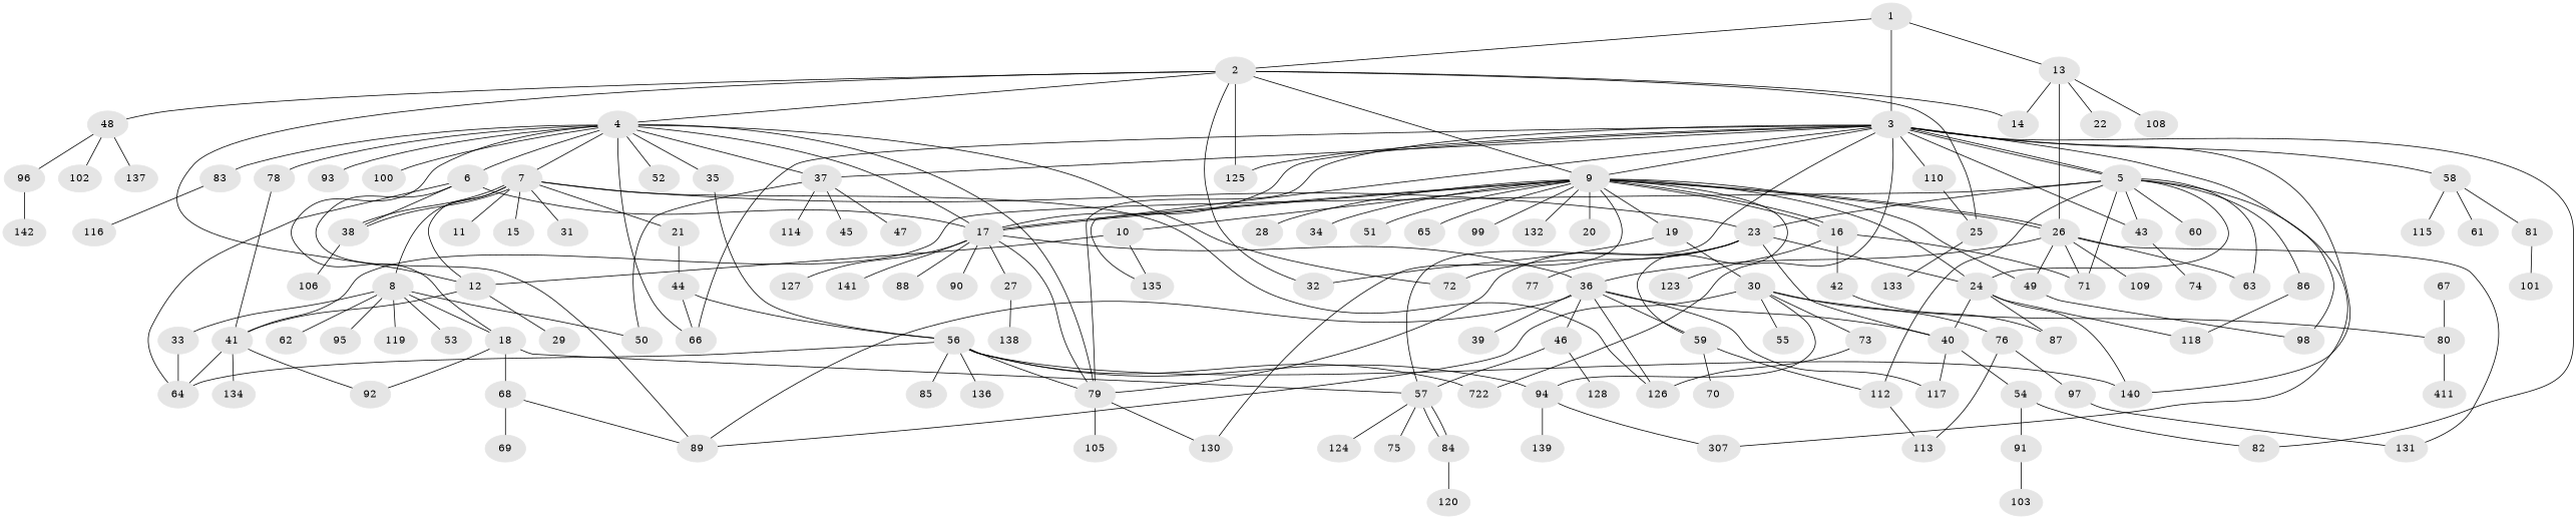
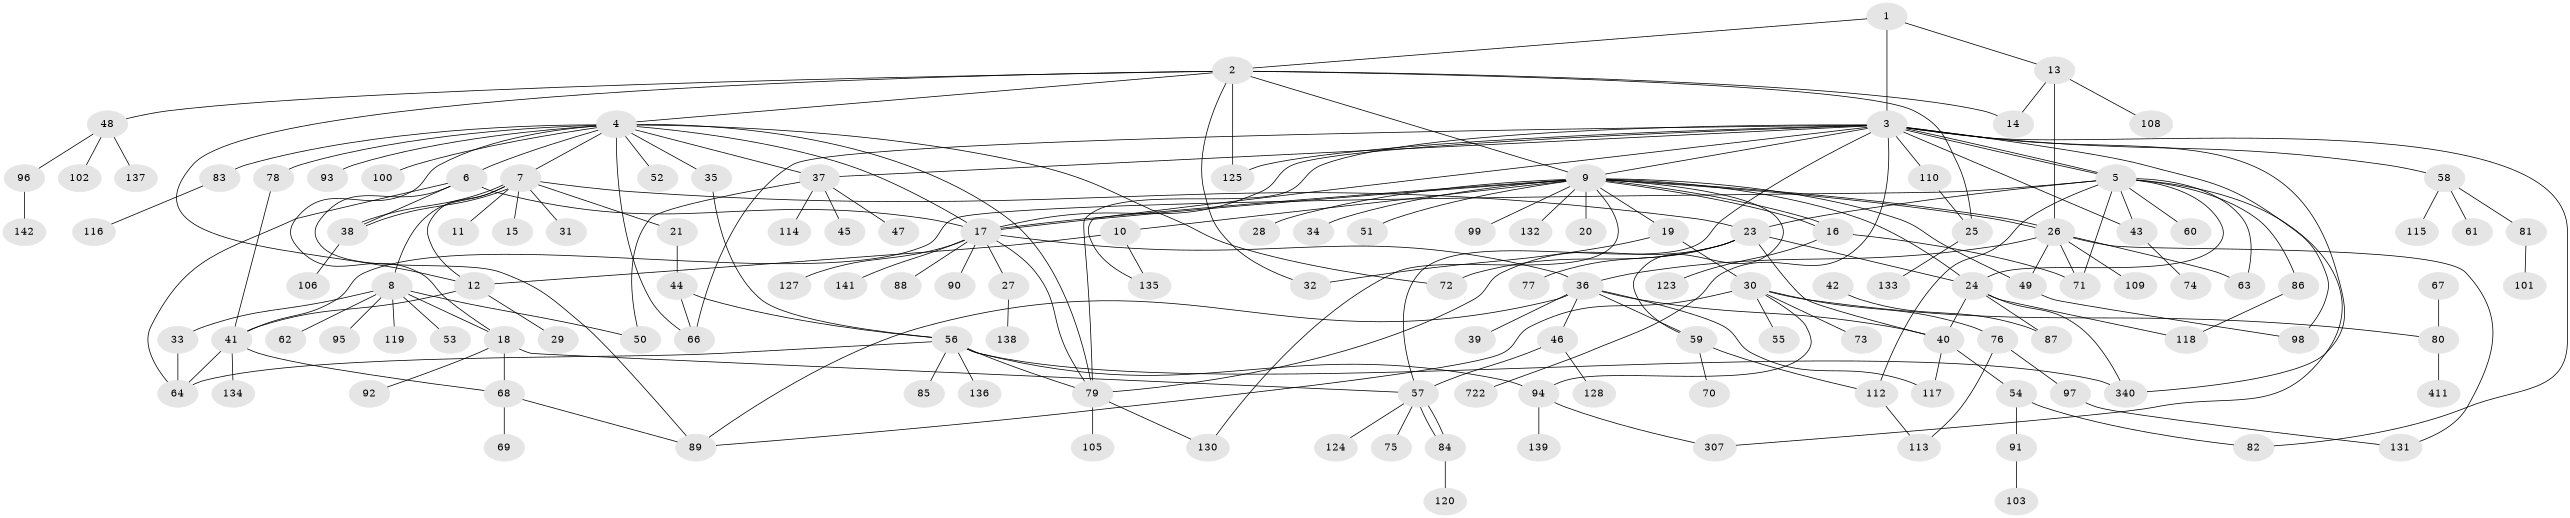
  graph {
    node [color=gray90 style=filled]
    1
    2
    3
    13
    4
    9
    12
    14
    25
    32
    48
    125
    5
    17
    37
    43
    57
    58
    66
    79
    82
    98
    110
    n24 [label=722]
    135
-   140
+   140 [label=340]
    26
-   22
    108
    6
    7
    18
    35
    52
    78
    83
    93
    100
    72
    24
    10
    16
    19
    20
    28
    34
    49
    51
    59
-   65
    99
    130
    132
    41
    29
    133
    96
    102
    137
    23
    60
    71
    86
    n64 [label=307]
    112
    63
    27
    36
    88
    90
    127
    141
    45
    47
    50
    114
    74
    75
    84
    124
    61
    81
    115
    105
    38
    64
    89
    8
    11
    15
    21
    31
-   126
    68
    92
    56
    116
    40
    77
    87
    118
    109
    131
    134
    113
    106
    33
    53
    62
    95
    119
    44
    123
    42
    30
    70
    138
    39
    46
    117
    69
    55
    73
    76
    80
    94
    54
    97
    n129 [label=411]
    139
    85
    136
    128
    67
    91
    142
    103
    120
    101
    1 -- 2
    1 -- 3
    1 -- 13
    2 -- 4
    2 -- 9
    2 -- 12
    2 -- 14
    2 -- 25
    2 -- 32
    2 -- 48
    2 -- 125
    3 -- 9
    3 -- 125
    3 -- 5
    3 -- 5
    3 -- 17
    3 -- 37
    3 -- 43
    3 -- 57
    3 -- 58
    3 -- 66
    3 -- 79
    3 -- 82
    3 -- 98
    3 -- 110
    3 -- n24
    3 -- 135
    3 -- 140
    13 -- 14
    13 -- 26
-   13 -- 22
    13 -- 108
    4 -- 17
    4 -- 37
    4 -- 66
    4 -- 79
    4 -- 6
    4 -- 7
    4 -- 18
    4 -- 35
    4 -- 52
    4 -- 78
    4 -- 83
    4 -- 93
    4 -- 100
    4 -- 72
    9 -- 17
    9 -- 17
    9 -- 26
    9 -- 26
    9 -- 24
    9 -- 10
    9 -- 16
    9 -- 16
    9 -- 19
    9 -- 20
    9 -- 28
    9 -- 34
    9 -- 49
    9 -- 51
    9 -- 59
-   9 -- 65
    9 -- 99
    9 -- 130
    9 -- 132
    12 -- 41
    12 -- 29
    25 -- 133
    48 -- 96
    48 -- 102
    48 -- 137
    5 -- 43
    5 -- 24
    5 -- 41
    5 -- 23
    5 -- 60
    5 -- 71
    5 -- 86
    5 -- n64
    5 -- 112
    5 -- 63
    17 -- 79
    17 -- 27
    17 -- 36
    17 -- 88
    17 -- 90
    17 -- 127
    17 -- 141
    37 -- 45
    37 -- 47
    37 -- 50
    37 -- 114
    43 -- 74
    57 -- 75
    57 -- 84
    57 -- 84
    57 -- 124
    58 -- 61
    58 -- 81
    58 -- 115
    79 -- 130
    79 -- 105
    110 -- 25
    26 -- 49
    26 -- 71
    26 -- 63
    26 -- 36
    26 -- 109
    26 -- 131
    6 -- 17
    6 -- 38
    6 -- 64
    6 -- 89
    7 -- 12
    7 -- 23
    7 -- 38
    7 -- 38
    7 -- 8
    7 -- 11
    7 -- 15
    7 -- 21
    7 -- 31
-   7 -- 126
    18 -- 57
    18 -- 68
    18 -- 92
    35 -- 56
    78 -- 41
    83 -- 116
    24 -- 140
    24 -- 40
    24 -- 87
    24 -- 118
    10 -- 12
    10 -- 135
    16 -- 71
    16 -- 123
-   16 -- 42
    19 -- 32
    19 -- 30
    49 -- 98
    59 -- 112
    59 -- 70
    41 -- 64
-   41 -- 92
+   41 -- 68
    41 -- 134
    96 -- 142
    23 -- 79
    23 -- 72
    23 -- 24
    23 -- 40
    23 -- 77
    86 -- 118
    112 -- 113
    27 -- 138
    36 -- 59
    36 -- 89
-   36 -- 126
    36 -- 40
    36 -- 39
    36 -- 46
    36 -- 117
    84 -- 120
    81 -- 101
    38 -- 106
    8 -- 18
    8 -- 50
    8 -- 33
    8 -- 53
    8 -- 62
    8 -- 95
    8 -- 119
    21 -- 44
    68 -- 89
    68 -- 69
    56 -- 79
-   56 -- n24
    56 -- 140
    56 -- 64
    56 -- 94
    56 -- 85
    56 -- 136
    40 -- 117
    40 -- 54
    33 -- 64
    44 -- 66
    44 -- 56
    42 -- 87
    30 -- 89
    30 -- 55
    30 -- 73
    30 -- 76
    30 -- 80
    30 -- 94
    46 -- 57
    46 -- 128
-   73 -- 126
    76 -- 113
    76 -- 97
    80 -- n129
    94 -- n64
    94 -- 139
    54 -- 82
    54 -- 91
    97 -- 131
    67 -- 80
    91 -- 103
  }
